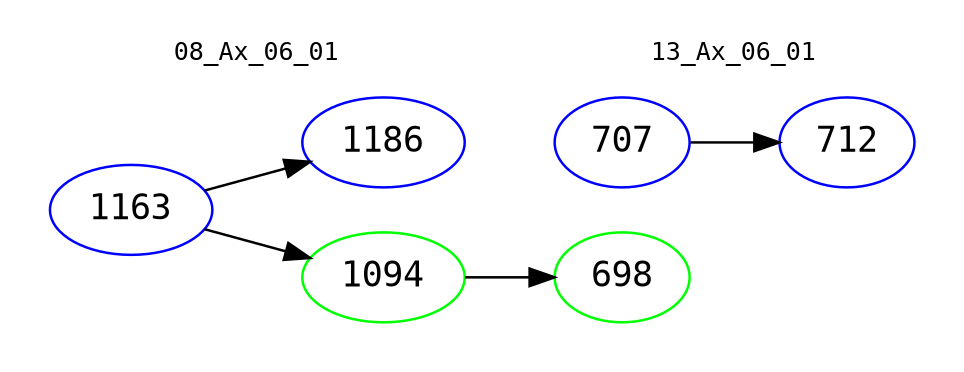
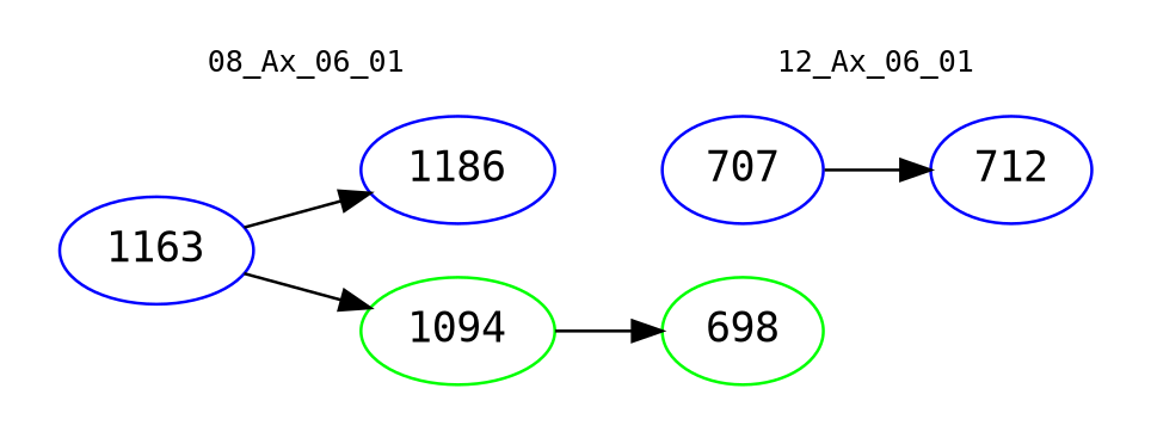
  digraph {
    fontname="DejaVu Sans Mono"
    rankdir=LR
    node [color=blue fontname="DejaVu Sans Mono"]
    edge [color=black fontname="DejaVu Sans Mono"]
    n1 [label=707]
    n2 [color=green label=698]
    n3 [label=712]
    n4 [label=1163]
    n5 [color=green label=1094]
    n6 [label=1186]
    subgraph cluster_1 {
      color=white
      fontsize=10
-     label="13_Ax_06_01"
+     label="12_Ax_06_01"
      n1
      n2
      n3
    }
    subgraph cluster_2 {
      color=white
      fontsize=10
      label="08_Ax_06_01"
      n4
      n5
      n6
    }
    n1 -> n3
    n4 -> n5
    n4 -> n6
    n5 -> n2
  }
